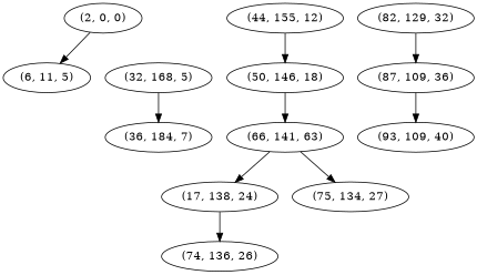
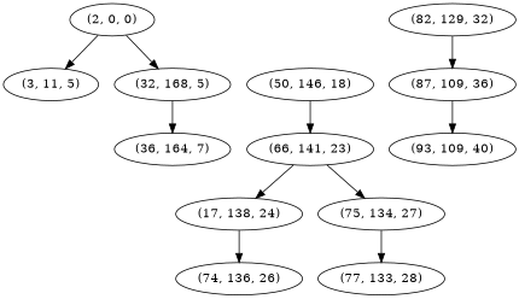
  digraph {
    n1 [label="(2, 0, 0)"]
-   "(6, 11, 5)"
+   "(6, 11, 5)" [label="(3, 11, 5)"]
    "(32, 168, 5)"
-   "(36, 164, 7)" [label="(36, 184, 7)"]
-   "(44, 155, 12)"
+   "(36, 164, 7)"
    "(50, 146, 18)"
-   "(66, 141, 23)" [label="(66, 141, 63)"]
+   "(66, 141, 23)"
    n8 [label="(17, 138, 24)"]
    "(75, 134, 27)"
    "(74, 136, 26)"
+   "(77, 133, 28)"
    "(82, 129, 32)"
    "(87, 109, 36)"
    n14 [label="(93, 109, 40)"]
    n1 -> "(6, 11, 5)"
+   n1 -> "(32, 168, 5)"
    "(32, 168, 5)" -> "(36, 164, 7)"
-   "(44, 155, 12)" -> "(50, 146, 18)"
    "(50, 146, 18)" -> "(66, 141, 23)"
    "(66, 141, 23)" -> n8
    "(66, 141, 23)" -> "(75, 134, 27)"
    n8 -> "(74, 136, 26)"
+   "(75, 134, 27)" -> "(77, 133, 28)"
    "(82, 129, 32)" -> "(87, 109, 36)"
    "(87, 109, 36)" -> n14
  }
